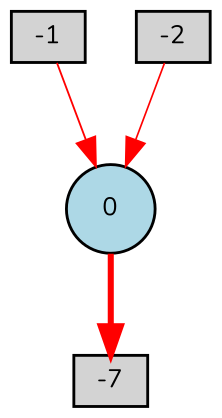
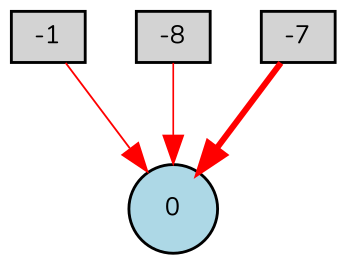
  digraph {
    fontname=Nunito
    node [fillcolor=lightgray fontname=Nunito fontsize=9 shape=box style=filled]
    edge [color=red fontname=Nunito style=solid]
    -1 [height=0.2 width=0.2]
    0 [fillcolor=lightblue height=0.2 shape=circle width=0.2]
-   -2 [height=0.2 width=0.2]
+   -2 [height=0.2 width=0.2 label=-8]
    n4 [height=0.2 label=-7 width=0.2]
    -1 -> 0 [penwidth=0.6427316585958277]
    -2 -> 0 [penwidth=0.5856158144929893]
-   0 -> n4 [penwidth=2.130408880584065]
+   n4 -> 0 [penwidth=2.130408880584065]
  }
